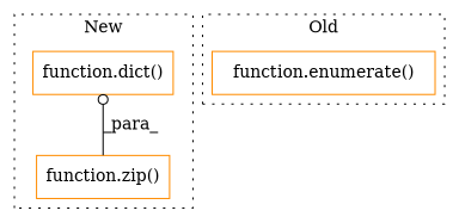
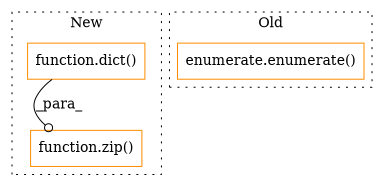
  digraph {
    node [a=75 shape=box color=darkorange]
    n1 [l="5,1" label="function.dict()" s="1129,1168"]
    n2 [l="4,1" label="function.zip()" s="1134,1167"]
-   n3 [l="10,1" label="function.enumerate()" s="1060,1078"]
+   n3 [l="10,1" label="enumerate.enumerate()" s="1060,1078"]
    subgraph cluster_1 {
      label=New
      style=dotted
      n1
      n2
    }
    subgraph cluster_2 {
      label=Old
      style=dotted
      n3
    }
-   n2 -> n1 [label=_para_ arrowhead=odot]
+   n1 -> n2 [label=_para_ arrowhead=odot]
  }
